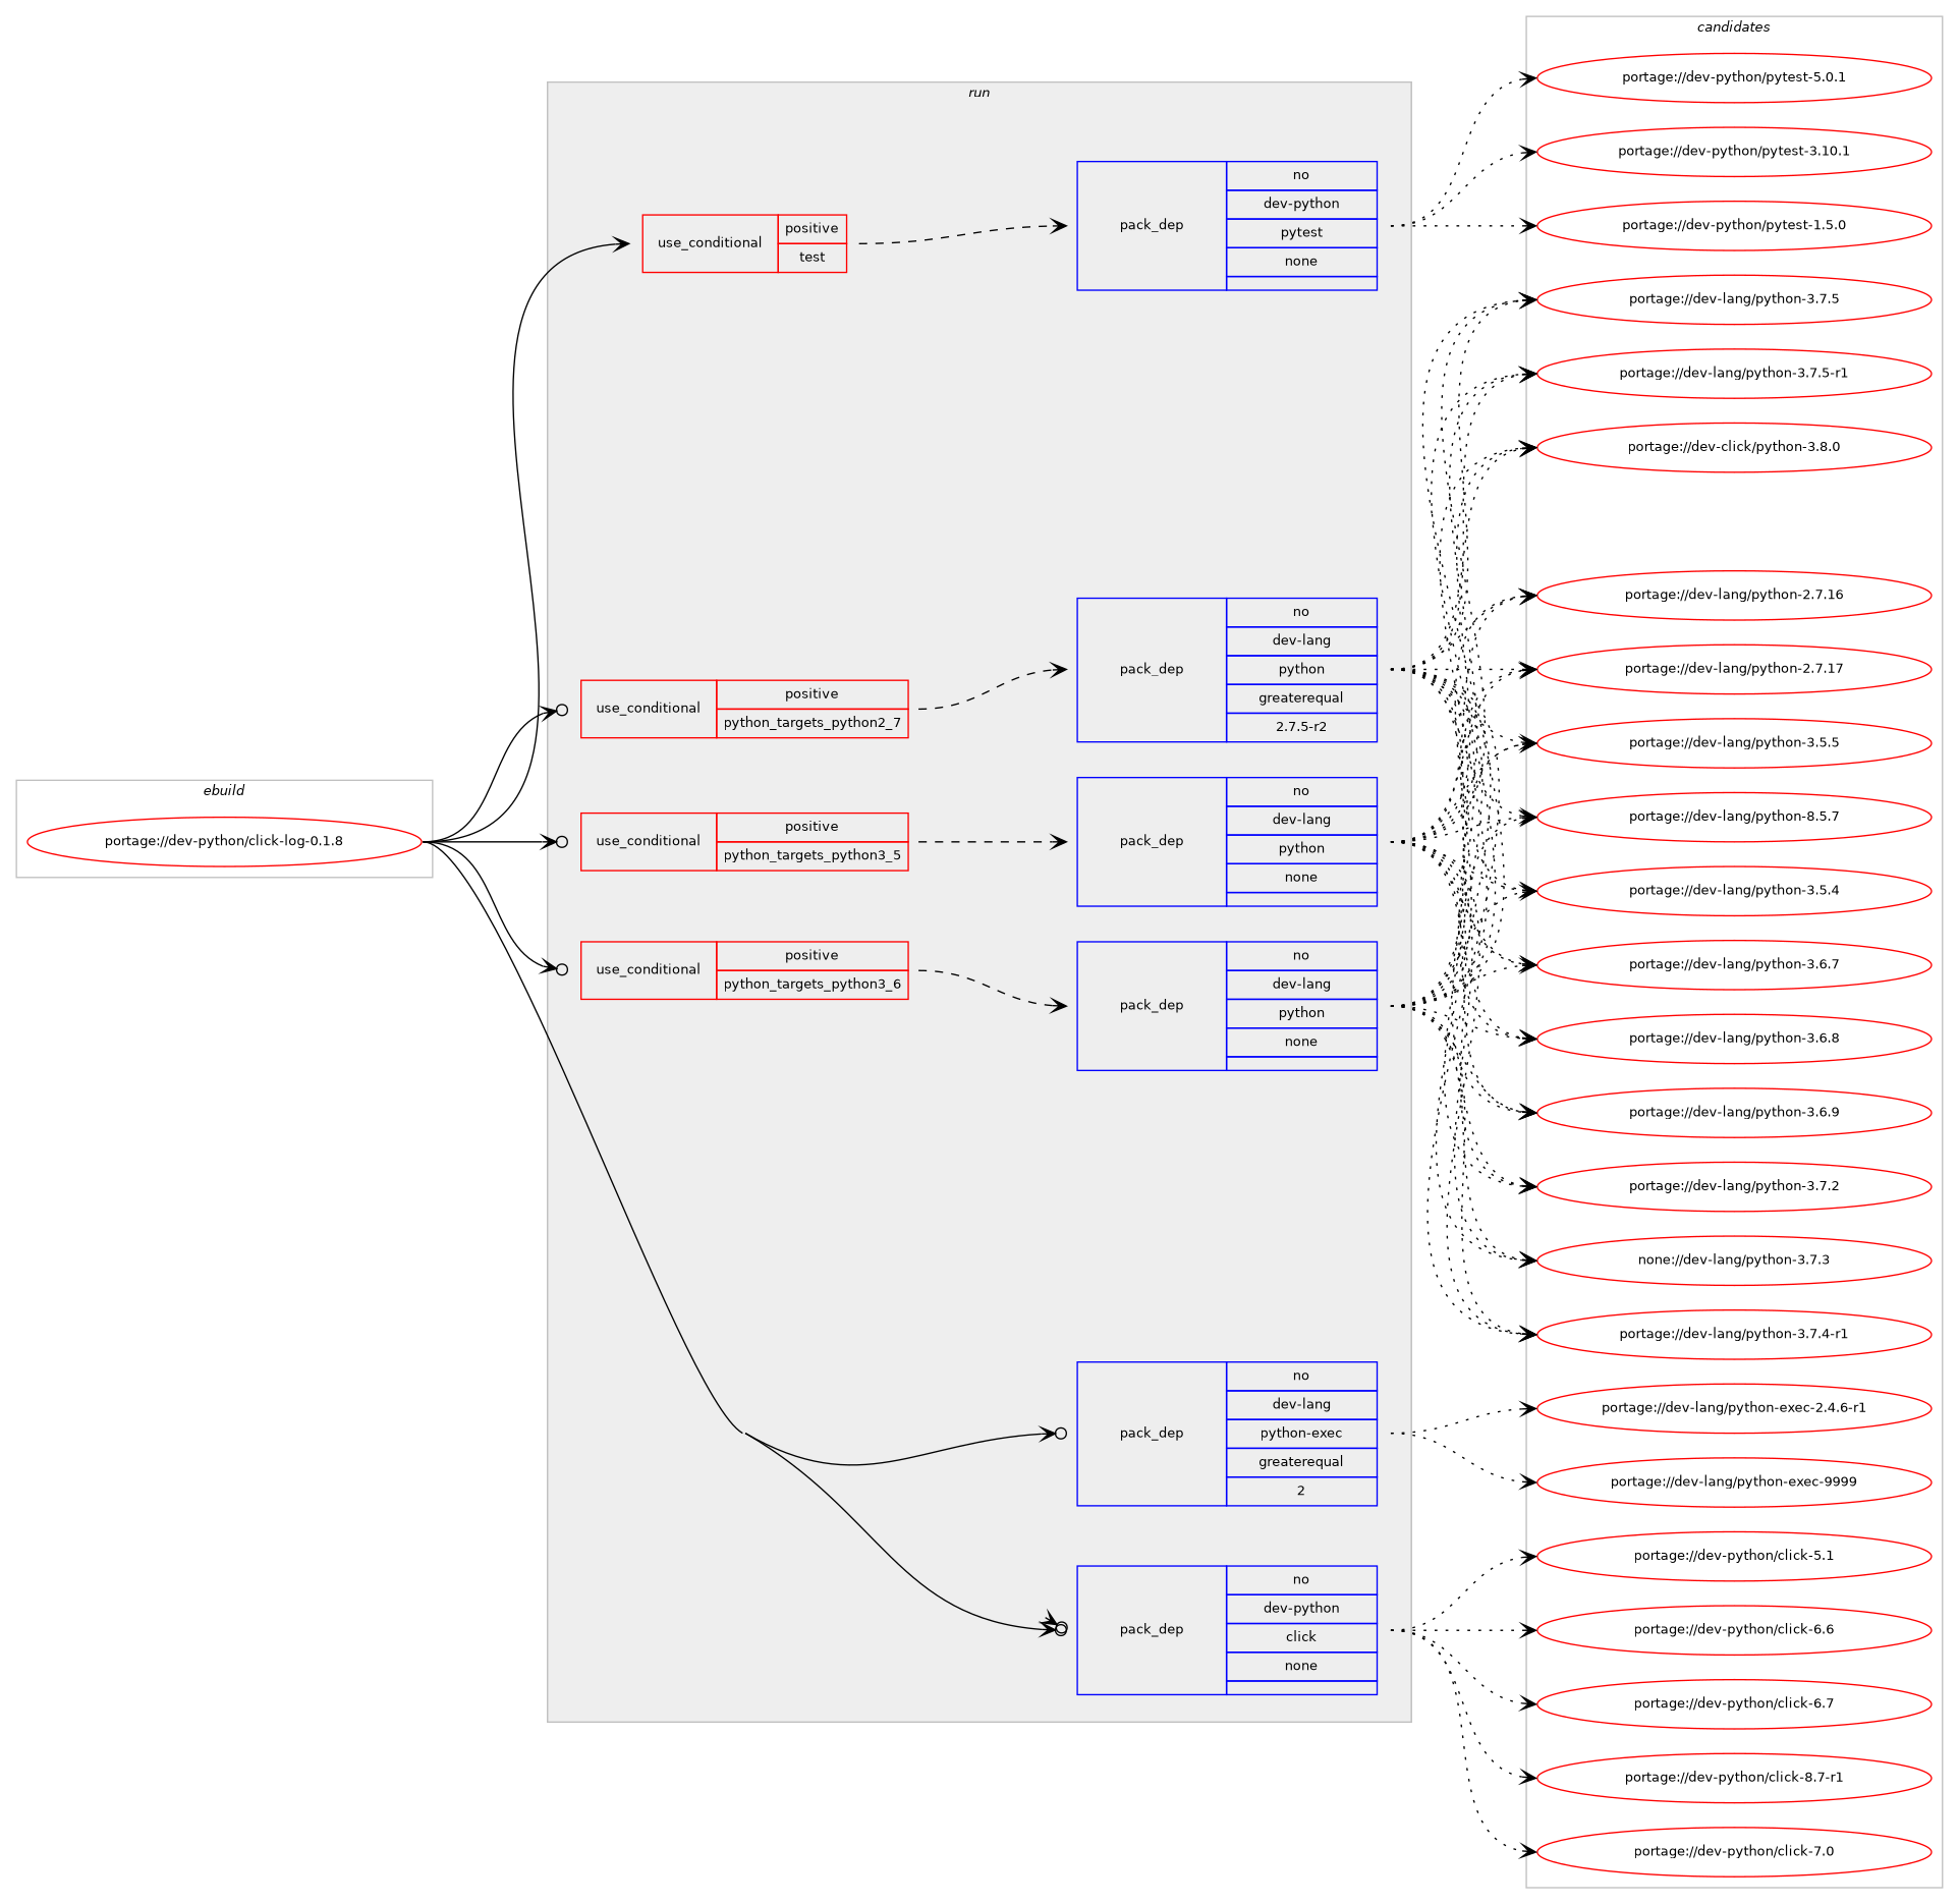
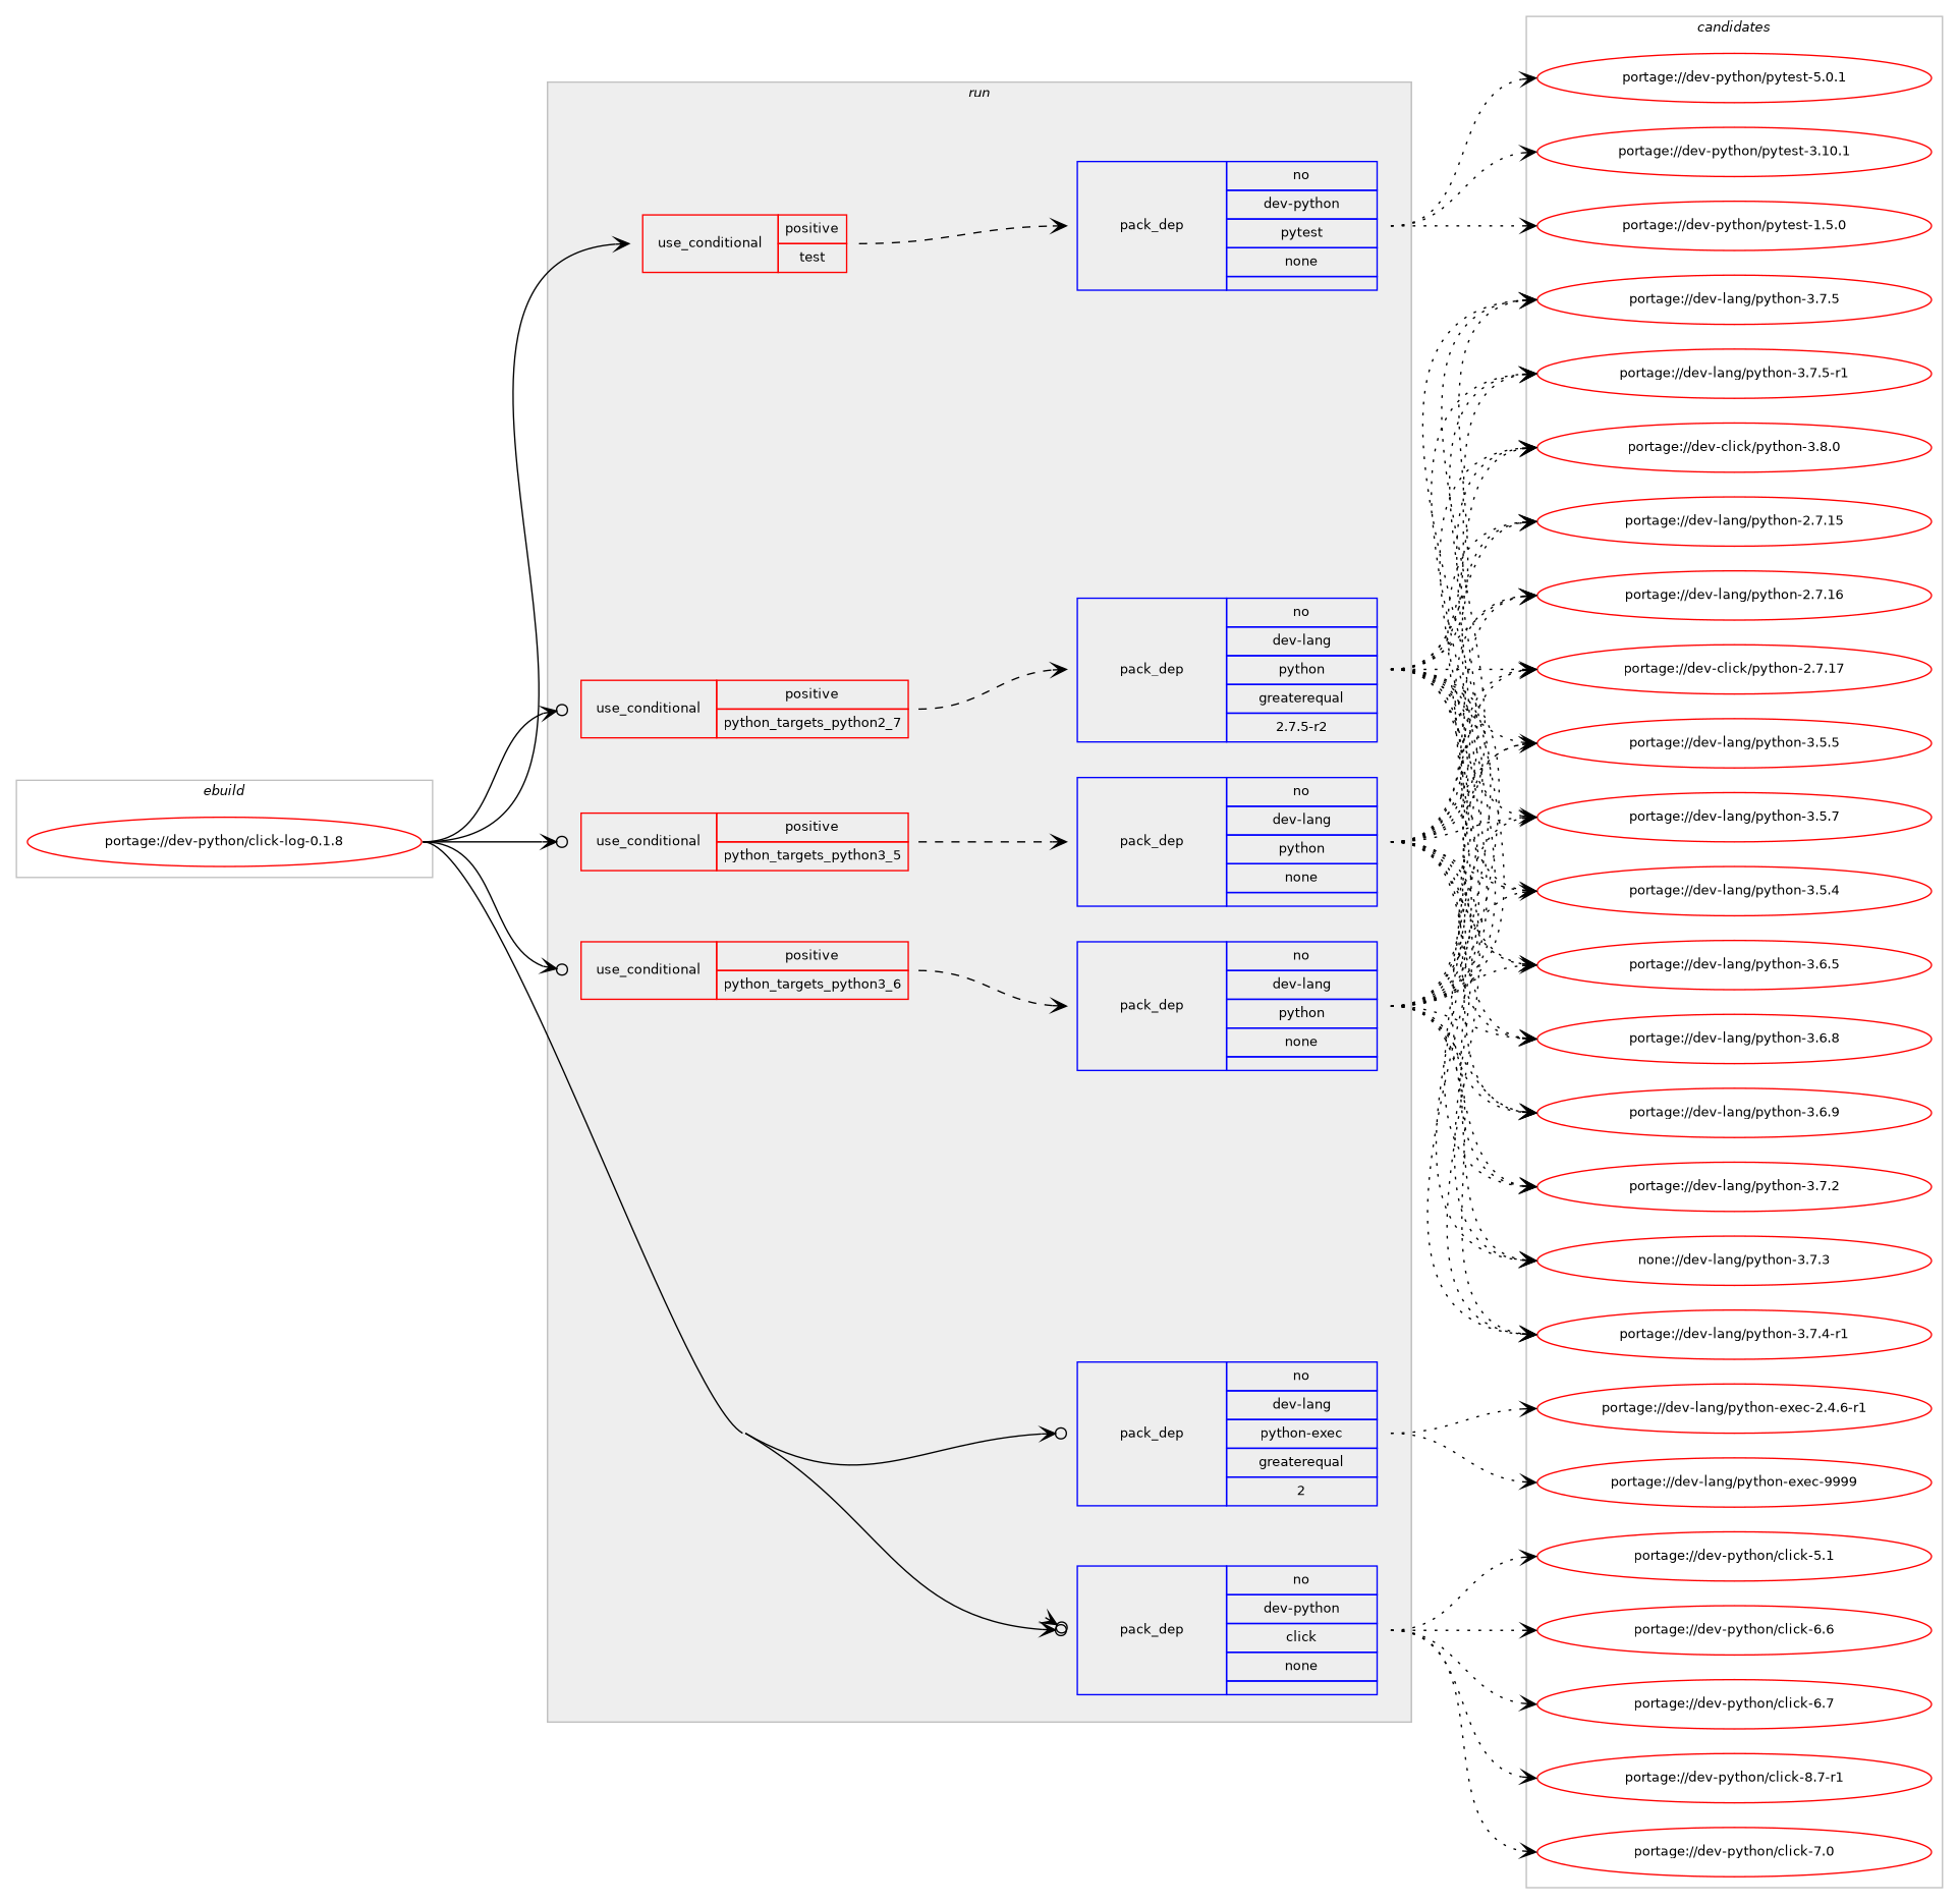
  digraph {
    compound=true
    concentrate=true
    fontname=Helvetica
    fontsize=10
    newrank=true
    rankdir=LR
    ranksep=1.5
    node [color=red fontname=Helvetica fontsize=10]
    edge [arrowhead=vee headport=w style=dotted tailport=e weight=100]
    n1 [label="portage://dev-python/click-log-0.1.8" width=4]
    n2 [color=blue label=<<TABLE BORDER="0" CELLBORDER="1" CELLSPACING="0" CELLPADDING="4" WIDTH="220"><TR><TD ROWSPAN="6" CELLPADDING="30">pack_dep</TD></TR><TR><TD WIDTH="110">no</TD></TR><TR><TD>dev-python</TD></TR><TR><TD>pytest</TD></TR><TR><TD>none</TD></TR><TR><TD></TD></TR></TABLE>> shape=none]
    n3 [label=<<TABLE BORDER="0" CELLBORDER="1" CELLSPACING="0" CELLPADDING="4"><TR><TD ROWSPAN="3" CELLPADDING="10">use_conditional</TD></TR><TR><TD>positive</TD></TR><TR><TD>test</TD></TR></TABLE>> shape=none]
    n4 [color=blue label=<<TABLE BORDER="0" CELLBORDER="1" CELLSPACING="0" CELLPADDING="4" WIDTH="220"><TR><TD ROWSPAN="6" CELLPADDING="30">pack_dep</TD></TR><TR><TD WIDTH="110">no</TD></TR><TR><TD>dev-lang</TD></TR><TR><TD>python</TD></TR><TR><TD>greaterequal</TD></TR><TR><TD>2.7.5-r2</TD></TR></TABLE>> shape=none]
    n5 [label=<<TABLE BORDER="0" CELLBORDER="1" CELLSPACING="0" CELLPADDING="4"><TR><TD ROWSPAN="3" CELLPADDING="10">use_conditional</TD></TR><TR><TD>positive</TD></TR><TR><TD>python_targets_python2_7</TD></TR></TABLE>> shape=none]
    n6 [color=blue label=<<TABLE BORDER="0" CELLBORDER="1" CELLSPACING="0" CELLPADDING="4" WIDTH="220"><TR><TD ROWSPAN="6" CELLPADDING="30">pack_dep</TD></TR><TR><TD WIDTH="110">no</TD></TR><TR><TD>dev-lang</TD></TR><TR><TD>python</TD></TR><TR><TD>none</TD></TR><TR><TD></TD></TR></TABLE>> shape=none]
    n7 [label=<<TABLE BORDER="0" CELLBORDER="1" CELLSPACING="0" CELLPADDING="4"><TR><TD ROWSPAN="3" CELLPADDING="10">use_conditional</TD></TR><TR><TD>positive</TD></TR><TR><TD>python_targets_python3_5</TD></TR></TABLE>> shape=none]
    n8 [color=blue label=<<TABLE BORDER="0" CELLBORDER="1" CELLSPACING="0" CELLPADDING="4" WIDTH="220"><TR><TD ROWSPAN="6" CELLPADDING="30">pack_dep</TD></TR><TR><TD WIDTH="110">no</TD></TR><TR><TD>dev-lang</TD></TR><TR><TD>python</TD></TR><TR><TD>none</TD></TR><TR><TD></TD></TR></TABLE>> shape=none]
    n9 [label=<<TABLE BORDER="0" CELLBORDER="1" CELLSPACING="0" CELLPADDING="4"><TR><TD ROWSPAN="3" CELLPADDING="10">use_conditional</TD></TR><TR><TD>positive</TD></TR><TR><TD>python_targets_python3_6</TD></TR></TABLE>> shape=none]
    n10 [color=blue label=<<TABLE BORDER="0" CELLBORDER="1" CELLSPACING="0" CELLPADDING="4" WIDTH="220"><TR><TD ROWSPAN="6" CELLPADDING="30">pack_dep</TD></TR><TR><TD WIDTH="110">no</TD></TR><TR><TD>dev-lang</TD></TR><TR><TD>python-exec</TD></TR><TR><TD>greaterequal</TD></TR><TR><TD>2</TD></TR></TABLE>> shape=none]
    n11 [color=blue label=<<TABLE BORDER="0" CELLBORDER="1" CELLSPACING="0" CELLPADDING="4" WIDTH="220"><TR><TD ROWSPAN="6" CELLPADDING="30">pack_dep</TD></TR><TR><TD WIDTH="110">no</TD></TR><TR><TD>dev-python</TD></TR><TR><TD>click</TD></TR><TR><TD>none</TD></TR><TR><TD></TD></TR></TABLE>> shape=none]
    n12 [label="portage://dev-python/pytest-3.10.1" width=4]
    n13 [label="portage://dev-python/pytest-1.5.0" width=4]
    n14 [label="portage://dev-python/pytest-5.0.1" width=4]
+   n15 [label="portage://dev-lang/python-2.7.15" width=4]
    n16 [label="portage://dev-lang/python-2.7.16" width=4]
-   n17 [label="portage://dev-lang/python-2.7.17" width=4]
+   n17 [label="portage://dev-click/python-2.7.17" width=4]
    n18 [label="portage://dev-lang/python-3.5.5" width=4]
-   n19 [label="portage://dev-lang/python-8.5.7" width=4]
+   n19 [label="portage://dev-lang/python-3.5.7" width=4]
    n20 [label="portage://dev-lang/python-3.5.4" width=4]
-   n21 [label="portage://dev-lang/python-3.6.7" width=4]
+   n21 [label="portage://dev-lang/python-3.6.5" width=4]
    n22 [label="portage://dev-lang/python-3.6.8" width=4]
    n23 [label="portage://dev-lang/python-3.6.9" width=4]
    n24 [label="portage://dev-lang/python-3.7.2" width=4]
    n25 [label="none://dev-lang/python-3.7.3" width=4]
    n26 [label="portage://dev-lang/python-3.7.4-r1" width=4]
    n27 [label="portage://dev-lang/python-3.7.5" width=4]
    n28 [label="portage://dev-lang/python-3.7.5-r1" width=4]
    n29 [label="portage://dev-click/python-3.8.0" width=4]
    n30 [label="portage://dev-lang/python-exec-2.4.6-r1" width=4]
    n31 [label="portage://dev-lang/python-exec-9999" width=4]
    n32 [label="portage://dev-python/click-5.1" width=4]
    n33 [label="portage://dev-python/click-6.6" width=4]
    n34 [label="portage://dev-python/click-6.7" width=4]
    n35 [label="portage://dev-python/click-8.7-r1" width=4]
    n36 [label="portage://dev-python/click-7.0" width=4]
    subgraph cluster_1 {
      color=gray
      label=<<i>ebuild</i>>
      rank=same
      n1
    }
    subgraph cluster_2 {
      color=gray
      label=<<i>dependencies</i>>
      subgraph cluster_3 {
        color=gray
        fillcolor="#eeeeee"
        label=<<i>compile</i>>
        style=filled
        subgraph sub_4 {
          color=gray
          fillcolor="#eeeeee"
          label=<<i>compile</i>>
          style=filled
          n3
          subgraph sub_5 {
            color=gray
            fillcolor="#eeeeee"
            label=<<i>compile</i>>
            style=filled
            n2
          }
        }
      }
      subgraph cluster_6 {
        color=gray
        fillcolor="#eeeeee"
        label=<<i>compile and run</i>>
        style=filled
        subgraph sub_7 {
          color=gray
          fillcolor="#eeeeee"
          label=<<i>compile and run</i>>
          style=filled
          n5
          subgraph sub_8 {
            color=gray
            fillcolor="#eeeeee"
            label=<<i>compile and run</i>>
            style=filled
            n4
          }
        }
        subgraph sub_9 {
          color=gray
          fillcolor="#eeeeee"
          label=<<i>compile and run</i>>
          style=filled
          n7
          subgraph sub_10 {
            color=gray
            fillcolor="#eeeeee"
            label=<<i>compile and run</i>>
            style=filled
            n6
          }
        }
        subgraph sub_11 {
          color=gray
          fillcolor="#eeeeee"
          label=<<i>compile and run</i>>
          style=filled
          n9
          subgraph sub_12 {
            color=gray
            fillcolor="#eeeeee"
            label=<<i>compile and run</i>>
            style=filled
            n8
          }
        }
        subgraph sub_13 {
          color=gray
          fillcolor="#eeeeee"
          label=<<i>compile and run</i>>
          style=filled
          n10
        }
        subgraph sub_14 {
          color=gray
          fillcolor="#eeeeee"
          label=<<i>compile and run</i>>
          style=filled
          n11
        }
      }
      subgraph cluster_15 {
        color=gray
        fillcolor="#eeeeee"
        label=<<i>run</i>>
        style=filled
      }
    }
    subgraph cluster_16 {
      color=gray
      label=<<i>candidates</i>>
      rank=same
      subgraph sub_17 {
        color=black
        label=<<i>candidates</i>>
        nodesep=1
        rank=same
        n12
        n13
        n14
      }
      subgraph sub_18 {
        color=black
        label=<<i>candidates</i>>
        nodesep=1
        rank=same
+       n15
        n16
        n17
        n18
        n19
        n20
        n21
        n22
        n23
        n24
        n25
        n26
        n27
        n28
        n29
      }
      subgraph sub_19 {
        color=black
        label=<<i>candidates</i>>
        nodesep=1
        rank=same
+       n15
        n16
        n17
        n18
        n19
        n20
        n21
        n22
        n23
        n24
        n25
        n26
        n27
        n28
        n29
      }
      subgraph sub_20 {
        color=black
        label=<<i>candidates</i>>
        nodesep=1
        rank=same
+       n15
        n16
        n17
        n18
        n19
        n20
        n21
        n22
        n23
        n24
        n25
        n26
        n27
        n28
        n29
      }
      subgraph sub_21 {
        color=black
        label=<<i>candidates</i>>
        nodesep=1
        rank=same
        n30
        n31
      }
      subgraph sub_22 {
        color=black
        label=<<i>candidates</i>>
        nodesep=1
        rank=same
        n32
        n33
        n34
        n35
        n36
      }
    }
    n1 -> n3 [style=solid weight=20]
    n1 -> n5 [arrowhead=odotvee style=solid weight=20]
    n1 -> n7 [arrowhead=odotvee style=solid weight=20]
    n1 -> n9 [arrowhead=odotvee style=solid weight=20]
    n1 -> n10 [arrowhead=odotvee style=solid weight=20]
    n1 -> n11 [arrowhead=odotvee style=solid weight=20]
    n2 -> n12
    n2 -> n13
    n2 -> n14
    n3 -> n2 [style=dashed weight=20]
+   n4 -> n15
    n4 -> n16
    n4 -> n17
    n4 -> n18
    n4 -> n19
    n4 -> n20
    n4 -> n21
    n4 -> n22
    n4 -> n23
    n4 -> n24
    n4 -> n25
    n4 -> n26
    n4 -> n27
    n4 -> n28
    n4 -> n29
    n5 -> n4 [style=dashed weight=20]
+   n6 -> n15
    n6 -> n16
    n6 -> n17
    n6 -> n18
    n6 -> n19
    n6 -> n20
    n6 -> n21
    n6 -> n22
    n6 -> n23
    n6 -> n24
    n6 -> n25
    n6 -> n26
    n6 -> n27
    n6 -> n28
    n6 -> n29
    n7 -> n6 [style=dashed weight=20]
+   n8 -> n15
    n8 -> n16
    n8 -> n17
    n8 -> n18
    n8 -> n19
    n8 -> n20
    n8 -> n21
    n8 -> n22
    n8 -> n23
    n8 -> n24
    n8 -> n25
    n8 -> n26
    n8 -> n27
    n8 -> n28
    n8 -> n29
    n9 -> n8 [style=dashed weight=20]
    n10 -> n30
    n10 -> n31
    n11 -> n32
    n11 -> n33
    n11 -> n34
    n11 -> n35
    n11 -> n36
  }
